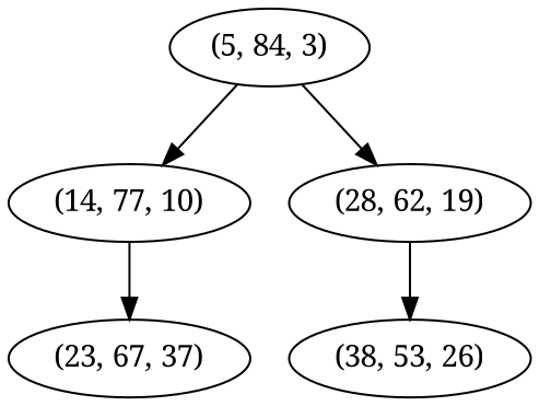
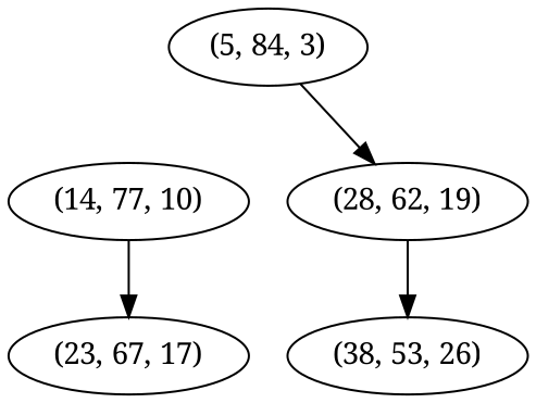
  digraph {
    fontname="Noto Serif"
    node [fontname="Noto Serif"]
    edge [fontname="Noto Serif"]
    n1 [label="(14, 77, 10)"]
    "(5, 84, 3)"
    "(28, 62, 19)"
-   "(23, 67, 17)" [label="(23, 67, 37)"]
+   "(23, 67, 17)"
    "(38, 53, 26)"
    n1 -> "(23, 67, 17)"
-   "(5, 84, 3)" -> n1
    "(5, 84, 3)" -> "(28, 62, 19)"
    "(28, 62, 19)" -> "(38, 53, 26)"
  }
